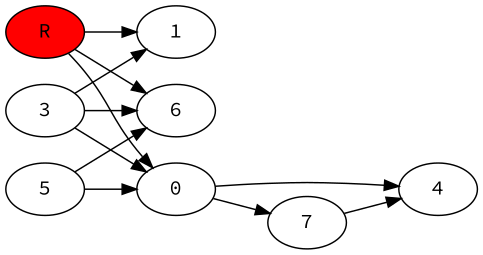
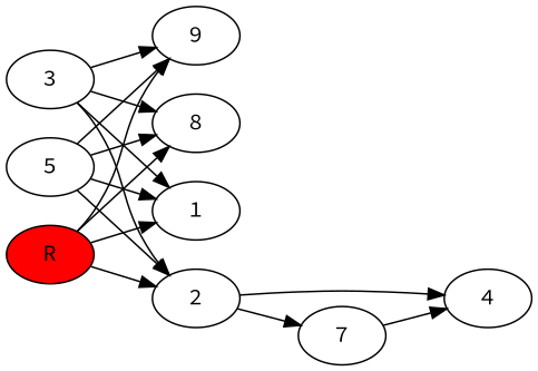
  digraph {
    fontname="Source Code Pro"
    rankdir=LR
    node [fontname="Source Code Pro"]
    edge [fontname="Source Code Pro"]
    3
    1
-   2 [label=0]
-   6
+   2
+   6 [label=9]
+   8
    4
    7
    5
    R [fillcolor="#ff0000" style=filled]
    3 -> 1
    3 -> 2
    3 -> 6
+   3 -> 8
    2 -> 4
    2 -> 7
    7 -> 4
+   5 -> 1
    5 -> 2
    5 -> 6
+   5 -> 8
    R -> 1
    R -> 2
    R -> 6
+   R -> 8
  }
